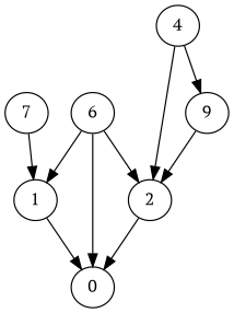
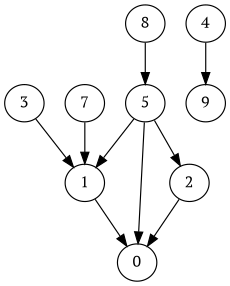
  digraph {
    fontname="PT Serif"
    splines=true
    node [fontname="PT Serif" shape=ellipse]
    edge [fontname="PT Serif"]
    n1 [height=0.3 label=0 width=0.3]
    n2 [height=0.3 label=1 width=0.3]
    n3 [height=0.3 label=2 width=0.3]
+   n4 [height=0.3 label=3 width=0.3]
    n5 [height=0.3 label=4 width=0.3]
    n6 [height=0.3 label=9 width=0.3]
    n7 [height=0.3 label=7 width=0.3]
-   n8 [height=0.3 label=6 width=0.3]
+   n8 [height=0.3 label=5 width=0.3]
+   n9 [height=0.3 label=8 width=0.3]
    n2 -> n1
    n3 -> n1
-   n5 -> n3
+   n4 -> n2
    n5 -> n6
-   n6 -> n3
    n7 -> n2
    n8 -> n1
    n8 -> n2
    n8 -> n3
+   n9 -> n8
  }
